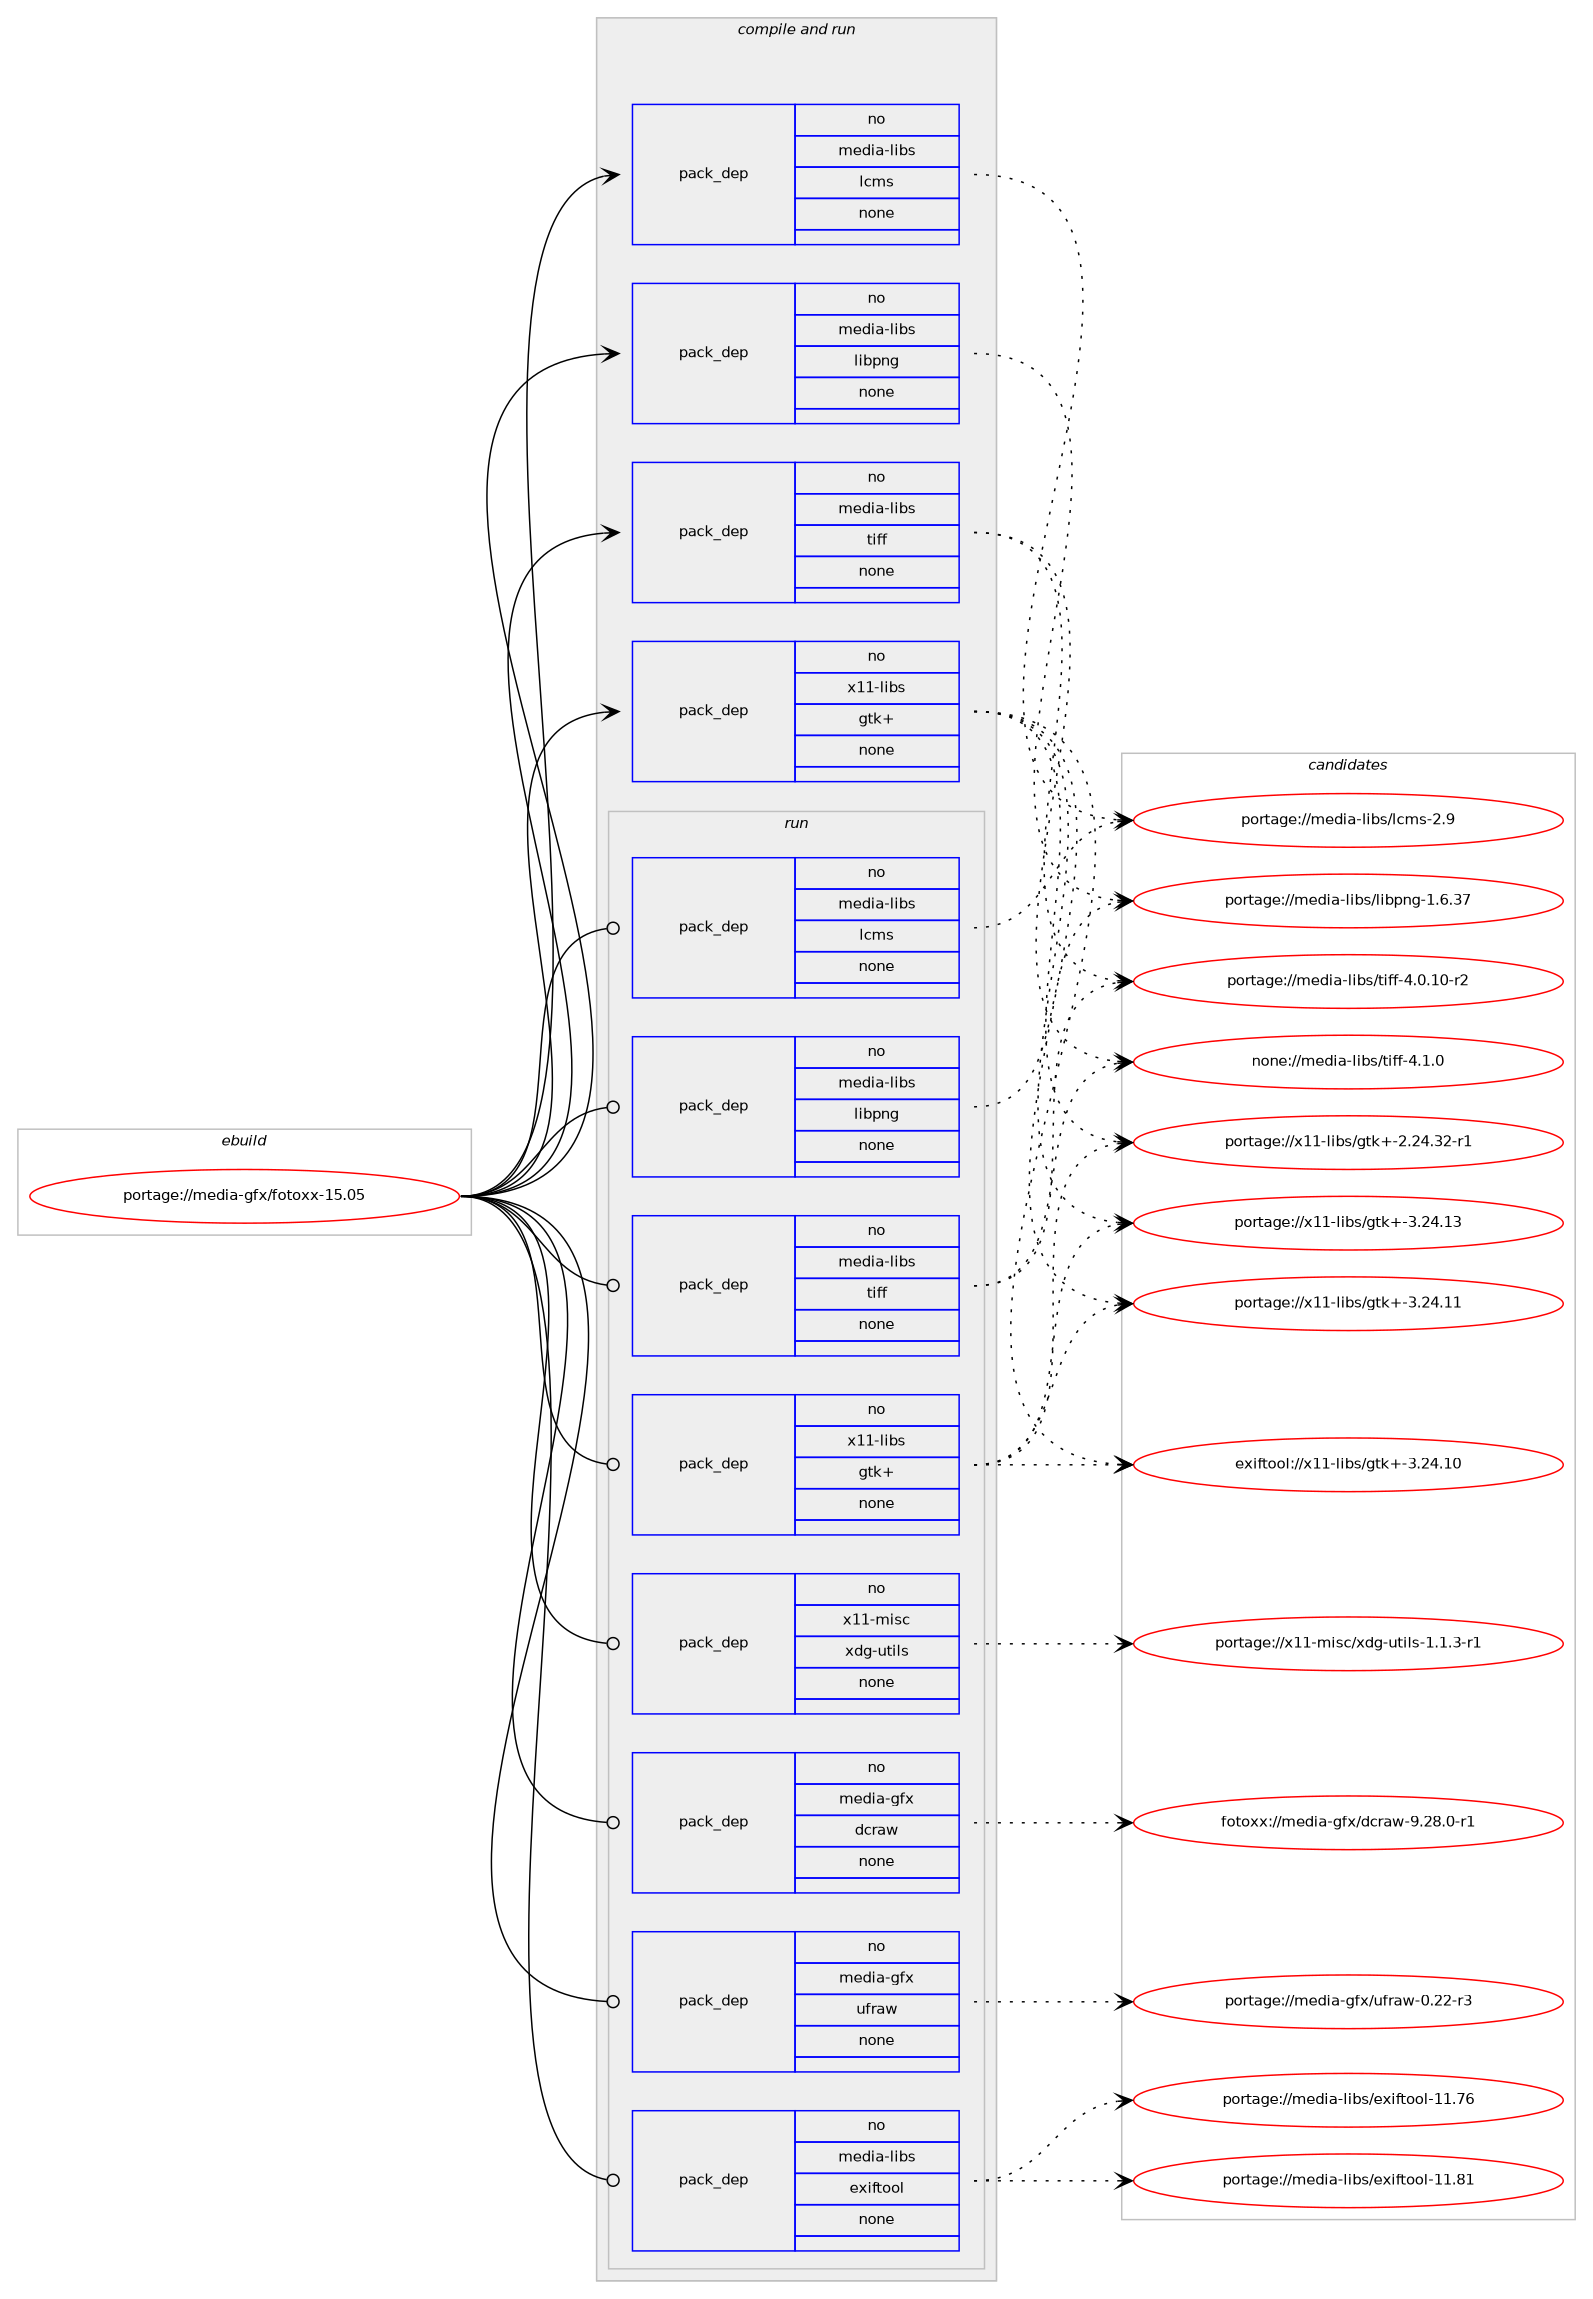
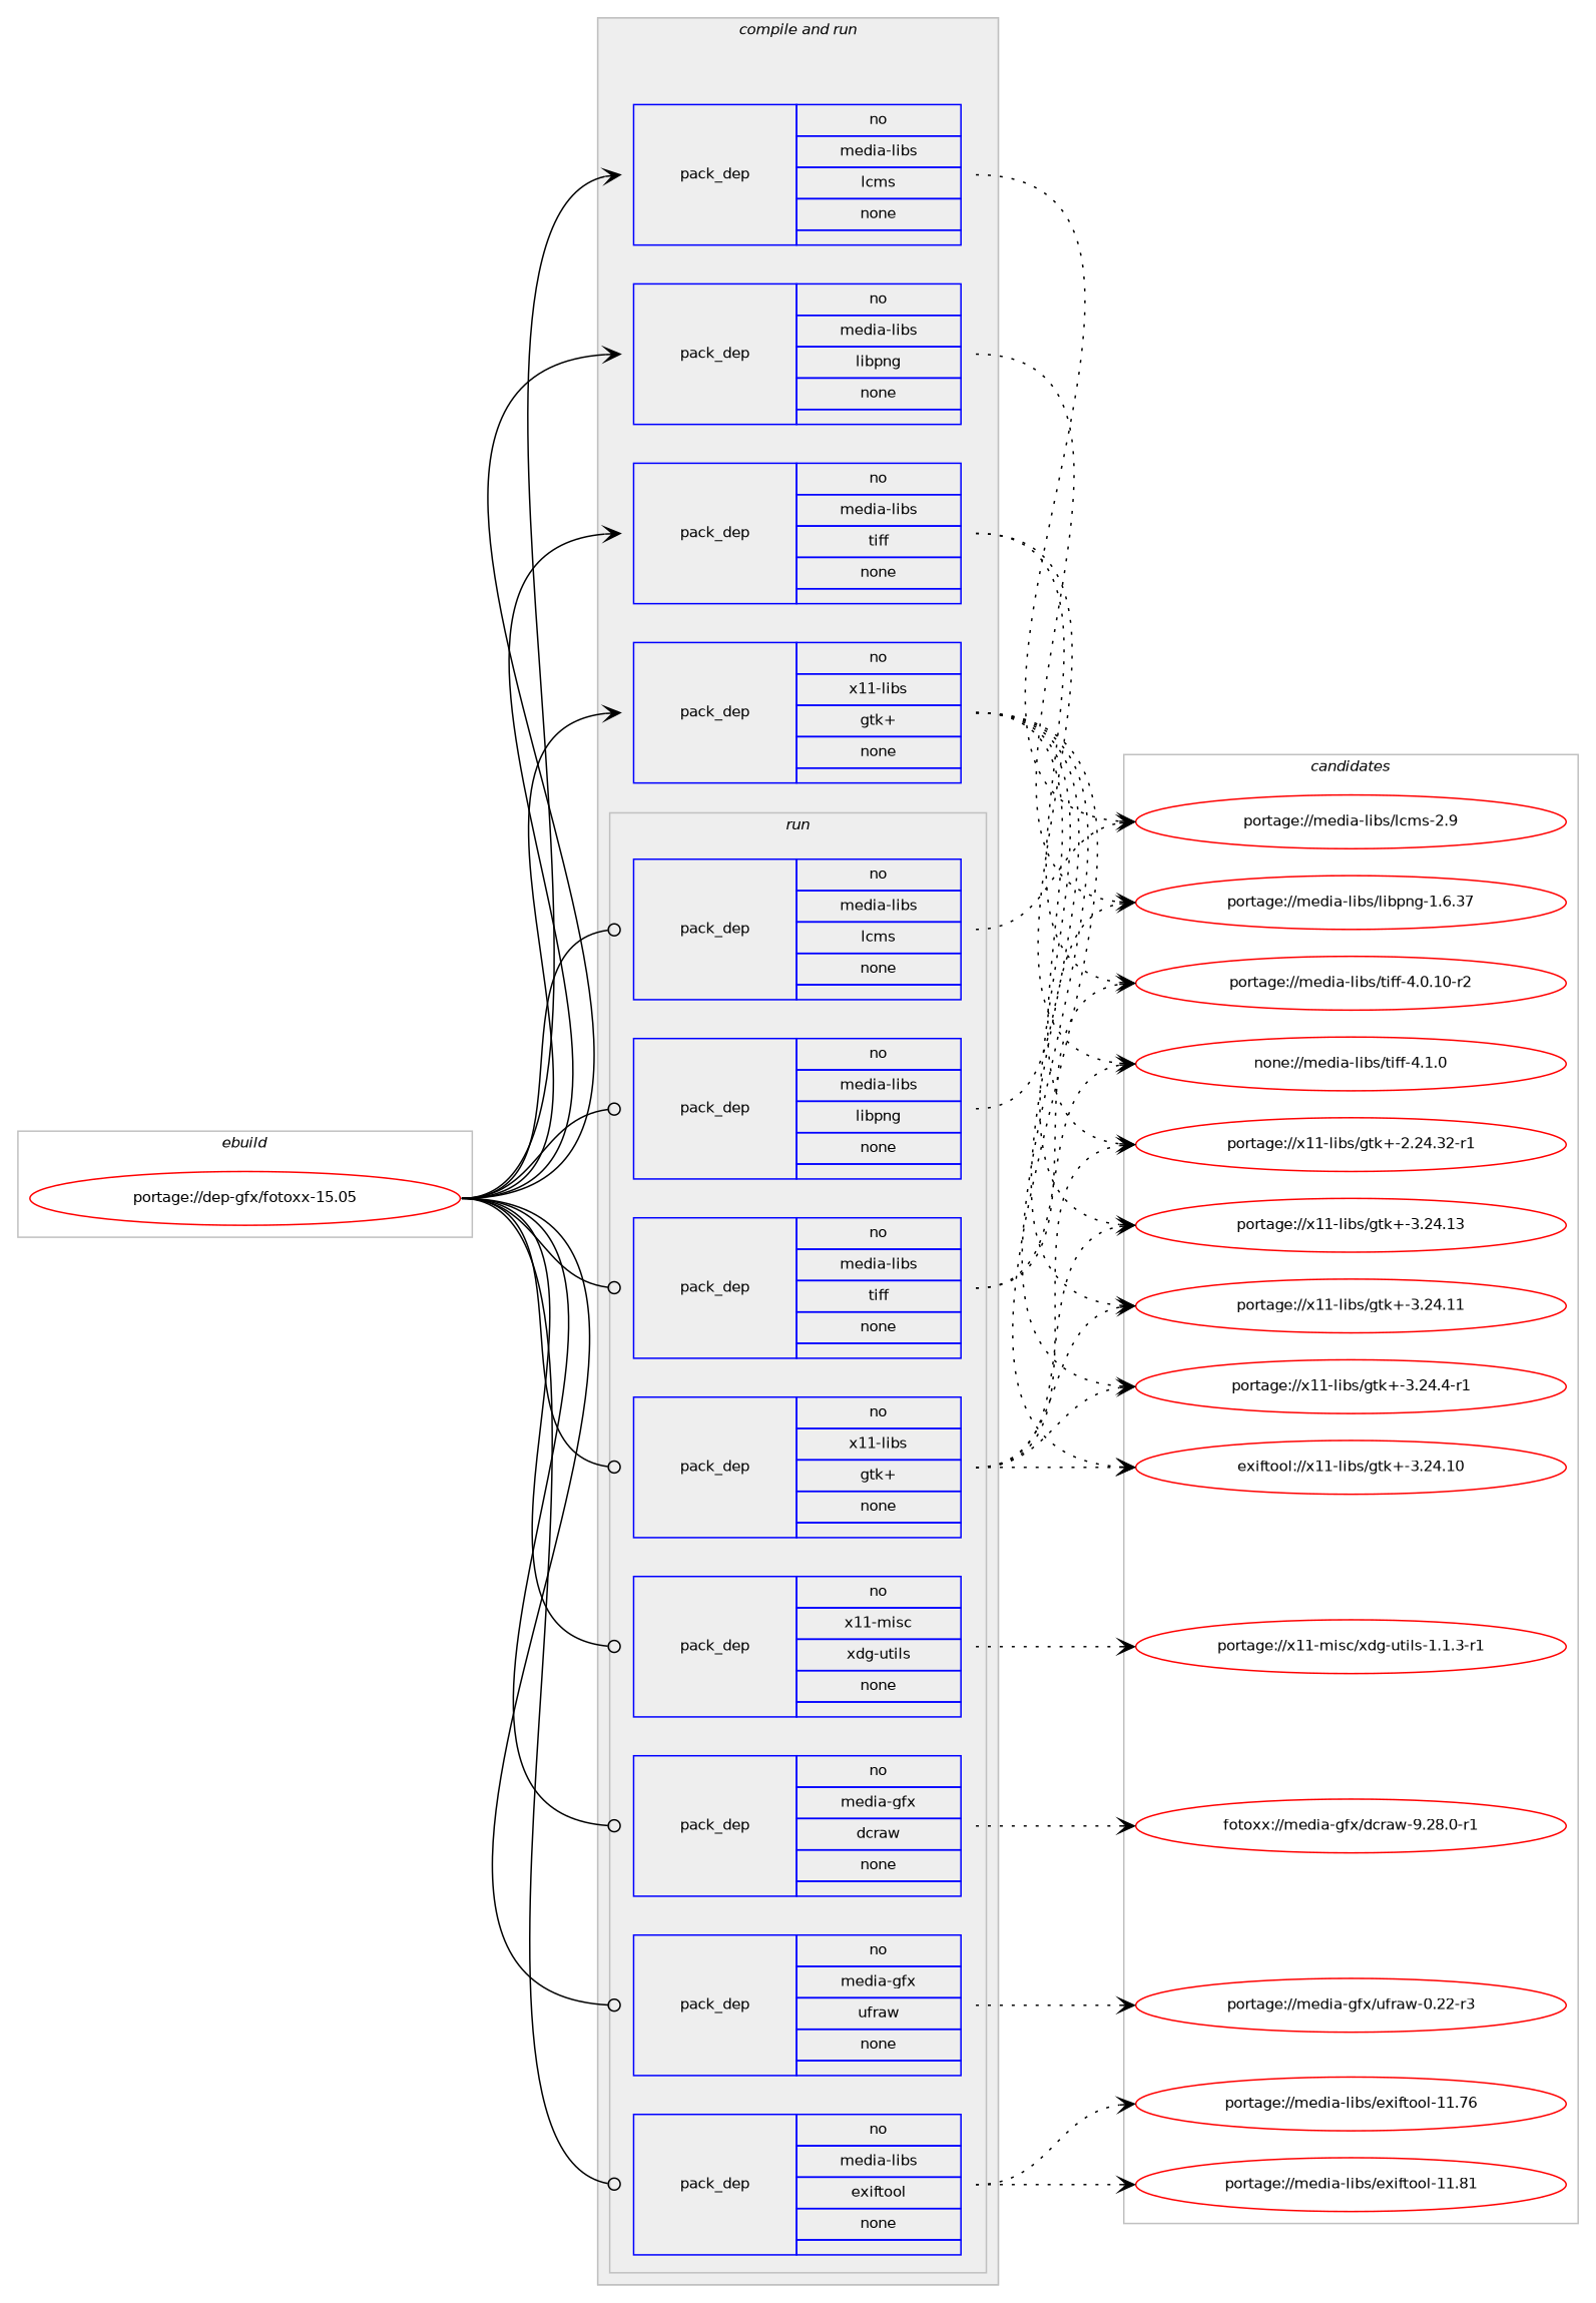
  digraph {
    compound=true
    concentrate=true
    fontname=Helvetica
    fontsize=10
    newrank=true
    rankdir=LR
    ranksep=1.5
    node [color=red fontname=Helvetica fontsize=10]
    edge [arrowhead=vee headport=w style=dotted tailport=e weight=100]
-   n1 [label="portage://media-gfx/fotoxx-15.05" width=4]
+   n1 [label="portage://dep-gfx/fotoxx-15.05" width=4]
    n2 [color=blue label=<<TABLE BORDER="0" CELLBORDER="1" CELLSPACING="0" CELLPADDING="4" WIDTH="220"><TR><TD ROWSPAN="6" CELLPADDING="30">pack_dep</TD></TR><TR><TD WIDTH="110">no</TD></TR><TR><TD>media-libs</TD></TR><TR><TD>lcms</TD></TR><TR><TD>none</TD></TR><TR><TD></TD></TR></TABLE>> shape=none]
    n3 [color=blue label=<<TABLE BORDER="0" CELLBORDER="1" CELLSPACING="0" CELLPADDING="4" WIDTH="220"><TR><TD ROWSPAN="6" CELLPADDING="30">pack_dep</TD></TR><TR><TD WIDTH="110">no</TD></TR><TR><TD>media-libs</TD></TR><TR><TD>libpng</TD></TR><TR><TD>none</TD></TR><TR><TD></TD></TR></TABLE>> shape=none]
    n4 [color=blue label=<<TABLE BORDER="0" CELLBORDER="1" CELLSPACING="0" CELLPADDING="4" WIDTH="220"><TR><TD ROWSPAN="6" CELLPADDING="30">pack_dep</TD></TR><TR><TD WIDTH="110">no</TD></TR><TR><TD>media-libs</TD></TR><TR><TD>tiff</TD></TR><TR><TD>none</TD></TR><TR><TD></TD></TR></TABLE>> shape=none]
    n5 [color=blue label=<<TABLE BORDER="0" CELLBORDER="1" CELLSPACING="0" CELLPADDING="4" WIDTH="220"><TR><TD ROWSPAN="6" CELLPADDING="30">pack_dep</TD></TR><TR><TD WIDTH="110">no</TD></TR><TR><TD>x11-libs</TD></TR><TR><TD>gtk+</TD></TR><TR><TD>none</TD></TR><TR><TD></TD></TR></TABLE>> shape=none]
    n6 [color=blue label=<<TABLE BORDER="0" CELLBORDER="1" CELLSPACING="0" CELLPADDING="4" WIDTH="220"><TR><TD ROWSPAN="6" CELLPADDING="30">pack_dep</TD></TR><TR><TD WIDTH="110">no</TD></TR><TR><TD>x11-misc</TD></TR><TR><TD>xdg-utils</TD></TR><TR><TD>none</TD></TR><TR><TD></TD></TR></TABLE>> shape=none]
    n7 [color=blue label=<<TABLE BORDER="0" CELLBORDER="1" CELLSPACING="0" CELLPADDING="4" WIDTH="220"><TR><TD ROWSPAN="6" CELLPADDING="30">pack_dep</TD></TR><TR><TD WIDTH="110">no</TD></TR><TR><TD>media-gfx</TD></TR><TR><TD>dcraw</TD></TR><TR><TD>none</TD></TR><TR><TD></TD></TR></TABLE>> shape=none]
    n8 [color=blue label=<<TABLE BORDER="0" CELLBORDER="1" CELLSPACING="0" CELLPADDING="4" WIDTH="220"><TR><TD ROWSPAN="6" CELLPADDING="30">pack_dep</TD></TR><TR><TD WIDTH="110">no</TD></TR><TR><TD>media-gfx</TD></TR><TR><TD>ufraw</TD></TR><TR><TD>none</TD></TR><TR><TD></TD></TR></TABLE>> shape=none]
    n9 [color=blue label=<<TABLE BORDER="0" CELLBORDER="1" CELLSPACING="0" CELLPADDING="4" WIDTH="220"><TR><TD ROWSPAN="6" CELLPADDING="30">pack_dep</TD></TR><TR><TD WIDTH="110">no</TD></TR><TR><TD>media-libs</TD></TR><TR><TD>exiftool</TD></TR><TR><TD>none</TD></TR><TR><TD></TD></TR></TABLE>> shape=none]
    n10 [color=blue label=<<TABLE BORDER="0" CELLBORDER="1" CELLSPACING="0" CELLPADDING="4" WIDTH="220"><TR><TD ROWSPAN="6" CELLPADDING="30">pack_dep</TD></TR><TR><TD WIDTH="110">no</TD></TR><TR><TD>media-libs</TD></TR><TR><TD>lcms</TD></TR><TR><TD>none</TD></TR><TR><TD></TD></TR></TABLE>> shape=none]
    n11 [color=blue label=<<TABLE BORDER="0" CELLBORDER="1" CELLSPACING="0" CELLPADDING="4" WIDTH="220"><TR><TD ROWSPAN="6" CELLPADDING="30">pack_dep</TD></TR><TR><TD WIDTH="110">no</TD></TR><TR><TD>media-libs</TD></TR><TR><TD>libpng</TD></TR><TR><TD>none</TD></TR><TR><TD></TD></TR></TABLE>> shape=none]
    n12 [color=blue label=<<TABLE BORDER="0" CELLBORDER="1" CELLSPACING="0" CELLPADDING="4" WIDTH="220"><TR><TD ROWSPAN="6" CELLPADDING="30">pack_dep</TD></TR><TR><TD WIDTH="110">no</TD></TR><TR><TD>media-libs</TD></TR><TR><TD>tiff</TD></TR><TR><TD>none</TD></TR><TR><TD></TD></TR></TABLE>> shape=none]
    n13 [color=blue label=<<TABLE BORDER="0" CELLBORDER="1" CELLSPACING="0" CELLPADDING="4" WIDTH="220"><TR><TD ROWSPAN="6" CELLPADDING="30">pack_dep</TD></TR><TR><TD WIDTH="110">no</TD></TR><TR><TD>x11-libs</TD></TR><TR><TD>gtk+</TD></TR><TR><TD>none</TD></TR><TR><TD></TD></TR></TABLE>> shape=none]
    n14 [label="portage://media-libs/lcms-2.9" width=4]
    n15 [label="portage://media-libs/libpng-1.6.37" width=4]
    n16 [label="none://media-libs/tiff-4.1.0" width=4]
    n17 [label="portage://media-libs/tiff-4.0.10-r2" width=4]
+   n18 [label="portage://x11-libs/gtk+-3.24.4-r1" width=4]
    n19 [label="portage://x11-libs/gtk+-3.24.13" width=4]
    n20 [label="portage://x11-libs/gtk+-3.24.11" width=4]
    n21 [label="exiftool://x11-libs/gtk+-3.24.10" width=4]
    n22 [label="portage://x11-libs/gtk+-2.24.32-r1" width=4]
    n23 [label="fotoxx://media-gfx/dcraw-9.28.0-r1" width=4]
    n24 [label="portage://media-gfx/ufraw-0.22-r3" width=4]
    n25 [label="portage://media-libs/exiftool-11.81" width=4]
    n26 [label="portage://media-libs/exiftool-11.76" width=4]
    n27 [label="portage://x11-misc/xdg-utils-1.1.3-r1" width=4]
    subgraph cluster_1 {
      color=gray
      label=<<i>ebuild</i>>
      n1
    }
    subgraph cluster_2 {
      color=gray
      label=<<i>dependencies</i>>
      subgraph cluster_3 {
        color=gray
        fillcolor="#eeeeee"
        label=<<i>compile</i>>
        style=filled
        subgraph sub_4 {
          color=gray
          fillcolor="#eeeeee"
          label=<<i>compile</i>>
          style=filled
          n2
        }
        subgraph sub_5 {
          color=gray
          fillcolor="#eeeeee"
          label=<<i>compile</i>>
          style=filled
          n3
        }
        subgraph sub_6 {
          color=gray
          fillcolor="#eeeeee"
          label=<<i>compile</i>>
          style=filled
          n4
        }
        subgraph sub_7 {
          color=gray
          fillcolor="#eeeeee"
          label=<<i>compile</i>>
          style=filled
          n5
        }
      }
      subgraph cluster_8 {
        color=gray
        fillcolor="#eeeeee"
        label=<<i>compile and run</i>>
        style=filled
      }
      subgraph cluster_9 {
        color=gray
        fillcolor="#eeeeee"
        label=<<i>run</i>>
        style=filled
        subgraph sub_10 {
          color=gray
          fillcolor="#eeeeee"
          label=<<i>run</i>>
          style=filled
          n6
        }
        subgraph sub_11 {
          color=gray
          fillcolor="#eeeeee"
          label=<<i>run</i>>
          style=filled
          n7
        }
        subgraph sub_12 {
          color=gray
          fillcolor="#eeeeee"
          label=<<i>run</i>>
          style=filled
          n8
        }
        subgraph sub_13 {
          color=gray
          fillcolor="#eeeeee"
          label=<<i>run</i>>
          style=filled
          n9
        }
        subgraph sub_14 {
          color=gray
          fillcolor="#eeeeee"
          label=<<i>run</i>>
          style=filled
          n10
        }
        subgraph sub_15 {
          color=gray
          fillcolor="#eeeeee"
          label=<<i>run</i>>
          style=filled
          n11
        }
        subgraph sub_16 {
          color=gray
          fillcolor="#eeeeee"
          label=<<i>run</i>>
          style=filled
          n12
        }
        subgraph sub_17 {
          color=gray
          fillcolor="#eeeeee"
          label=<<i>run</i>>
          style=filled
          n13
        }
      }
    }
    subgraph cluster_18 {
      color=gray
      label=<<i>candidates</i>>
      rank=same
      subgraph sub_19 {
        color=black
        label=<<i>candidates</i>>
        nodesep=1
        rank=same
        n14
      }
      subgraph sub_20 {
        color=black
        label=<<i>candidates</i>>
        nodesep=1
        rank=same
        n15
      }
      subgraph sub_21 {
        color=black
        label=<<i>candidates</i>>
        nodesep=1
        rank=same
        n16
        n17
      }
      subgraph sub_22 {
        color=black
        label=<<i>candidates</i>>
        nodesep=1
        rank=same
+       n18
        n19
        n20
        n21
        n22
      }
      subgraph sub_23 {
        color=black
        label=<<i>candidates</i>>
        nodesep=1
        rank=same
        n23
      }
      subgraph sub_24 {
        color=black
        label=<<i>candidates</i>>
        nodesep=1
        rank=same
        n24
      }
      subgraph sub_25 {
        color=black
        label=<<i>candidates</i>>
        nodesep=1
        rank=same
        n25
        n26
      }
      subgraph sub_26 {
        color=black
        label=<<i>candidates</i>>
        nodesep=1
        rank=same
        n14
      }
      subgraph sub_27 {
        color=black
        label=<<i>candidates</i>>
        nodesep=1
        rank=same
        n15
      }
      subgraph sub_28 {
        color=black
        label=<<i>candidates</i>>
        nodesep=1
        rank=same
        n16
        n17
      }
      subgraph sub_29 {
        color=black
        label=<<i>candidates</i>>
        nodesep=1
        rank=same
+       n18
        n19
        n20
        n21
        n22
      }
      subgraph sub_30 {
        color=black
        label=<<i>candidates</i>>
        nodesep=1
        rank=same
        n27
      }
    }
    n1 -> n2 [style=solid weight=20]
    n1 -> n3 [style=solid weight=20]
    n1 -> n4 [style=solid weight=20]
    n1 -> n5 [style=solid weight=20]
    n1 -> n6 [arrowhead=odot style=solid weight=20]
    n1 -> n7 [arrowhead=odot style=solid weight=20]
    n1 -> n8 [arrowhead=odot style=solid weight=20]
    n1 -> n9 [arrowhead=odot style=solid weight=20]
    n1 -> n10 [arrowhead=odot style=solid weight=20]
    n1 -> n11 [arrowhead=odot style=solid weight=20]
    n1 -> n12 [arrowhead=odot style=solid weight=20]
    n1 -> n13 [arrowhead=odot style=solid weight=20]
    n2 -> n14
    n3 -> n15
    n4 -> n16
    n4 -> n17
+   n5 -> n18
    n5 -> n19
    n5 -> n20
    n5 -> n21
    n5 -> n22
    n6 -> n27
    n7 -> n23
    n8 -> n24
    n9 -> n25
    n9 -> n26
    n10 -> n14
    n11 -> n15
    n12 -> n16
    n12 -> n17
+   n13 -> n18
    n13 -> n19
    n13 -> n20
    n13 -> n21
    n13 -> n22
  }
